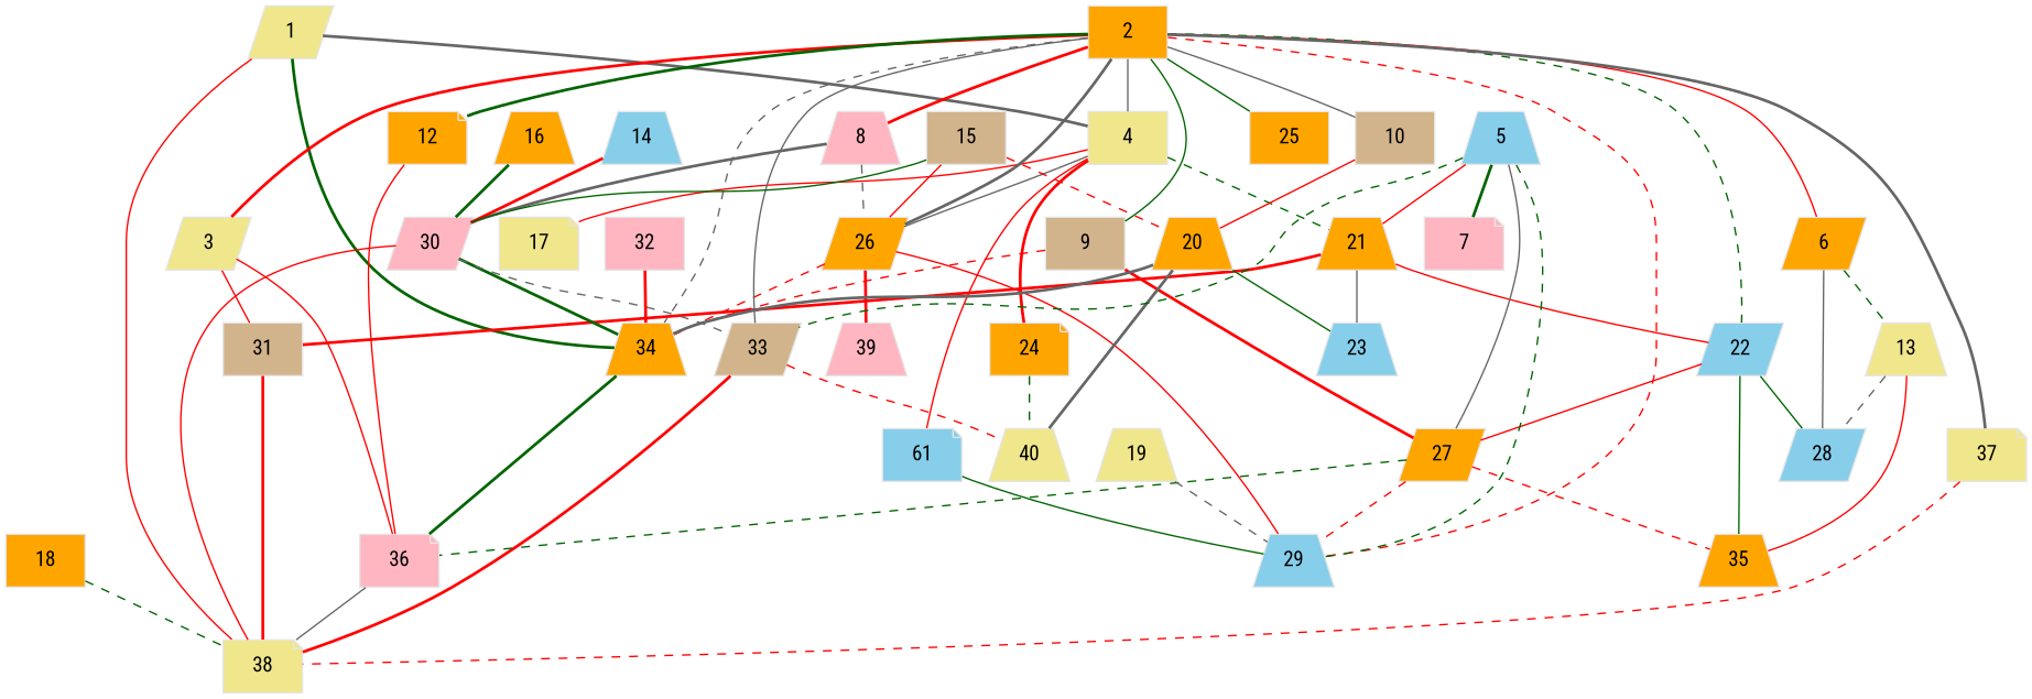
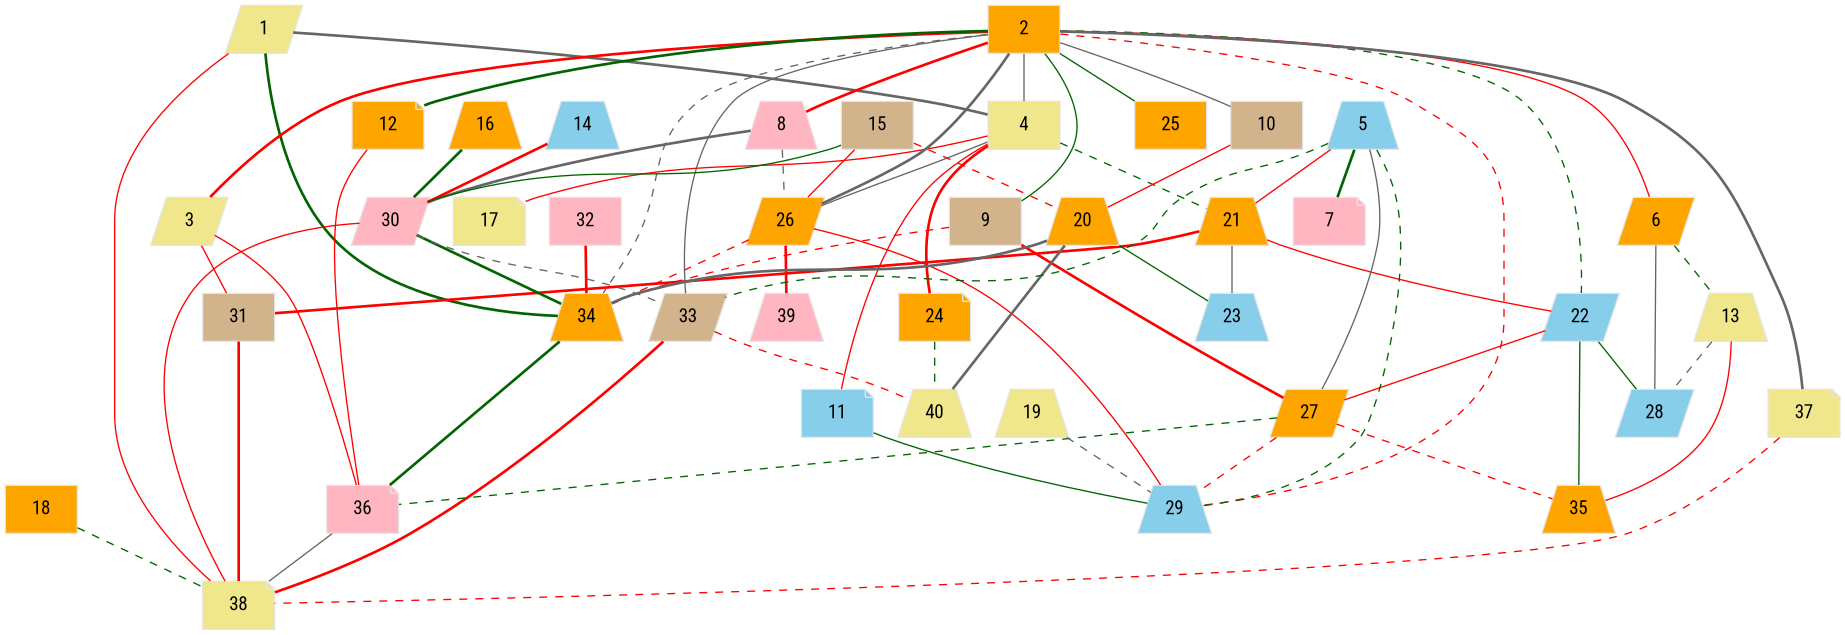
  graph {
    fontname="Roboto Condensed"
    node [color=gray90 fillcolor=orange fontname="Roboto Condensed" shape=trapezium style=filled]
    edge [color=red fontname="Roboto Condensed" style=solid weight=1.0]
    1 [fillcolor=khaki shape=parallelogram]
    4 [fillcolor=khaki shape=box]
    34
    38 [fillcolor=khaki shape=note]
    26 [shape=parallelogram]
-   11 [fillcolor=skyblue shape=note label=61]
+   11 [fillcolor=skyblue shape=note]
    17 [fillcolor=khaki shape=note]
    21
    24 [shape=note]
    36 [fillcolor=lightpink shape=note]
    2 [shape=box]
    3 [fillcolor=khaki shape=parallelogram]
    6 [shape=parallelogram]
    9 [fillcolor=tan shape=box]
    10 [fillcolor=tan shape=box]
    12 [shape=note]
    22 [fillcolor=skyblue shape=parallelogram]
    25 [shape=box]
    29 [fillcolor=skyblue]
    33 [fillcolor=tan shape=parallelogram]
    37 [fillcolor=khaki shape=note]
    8 [fillcolor=lightpink]
    31 [fillcolor=tan shape=box]
    13 [fillcolor=khaki]
    28 [fillcolor=skyblue shape=parallelogram]
    27 [shape=parallelogram]
    20
    30 [fillcolor=lightpink shape=parallelogram]
    16
    35
    39 [fillcolor=lightpink]
    40 [fillcolor=khaki]
    23 [fillcolor=skyblue]
    5 [fillcolor=skyblue]
    7 [fillcolor=lightpink shape=note]
    14 [fillcolor=skyblue]
    15 [fillcolor=tan shape=box]
    18 [shape=box]
    19 [fillcolor=khaki]
    32 [fillcolor=lightpink shape=box]
    1 -- 4 [color=gray40 style=bold]
    1 -- 34 [color=darkgreen style=bold]
    1 -- 38
    4 -- 26 [color=gray40]
    4 -- 11
    4 -- 17
    4 -- 21 [color=darkgreen style=dashed]
    4 -- 24 [style=bold]
    34 -- 36 [color=darkgreen style=bold]
    26 -- 34 [style=dashed]
    26 -- 29
    26 -- 39 [style=bold]
    11 -- 29 [color=darkgreen]
    21 -- 22
    21 -- 31 [style=bold]
    21 -- 23 [color=gray40]
    24 -- 40 [color=darkgreen style=dashed]
    36 -- 38 [color=gray40]
    2 -- 4 [color=gray40]
    2 -- 34 [color=gray40 style=dashed]
    2 -- 26 [color=gray40 style=bold]
    2 -- 3 [style=bold]
    2 -- 6
    2 -- 9 [color=darkgreen]
    2 -- 10 [color=gray40]
    2 -- 12 [color=darkgreen style=bold weight=2.0]
    2 -- 22 [color=darkgreen style=dashed]
    2 -- 25 [color=darkgreen]
    2 -- 29 [style=dashed]
    2 -- 33 [color=gray40]
    2 -- 37 [color=gray40 style=bold]
    2 -- 8 [style=bold]
    3 -- 36
    3 -- 31
    6 -- 13 [color=darkgreen style=dashed]
    6 -- 28 [color=gray40]
    9 -- 34 [style=dashed]
    9 -- 27 [style=bold]
    10 -- 20
    12 -- 36
    22 -- 28 [color=darkgreen]
    22 -- 27
    22 -- 35 [color=darkgreen]
    33 -- 38 [style=bold]
    33 -- 40 [style=dashed]
    37 -- 38 [style=dashed]
    8 -- 26 [color=gray40 style=dashed]
    8 -- 30 [color=gray40 style=bold]
    31 -- 38 [style=bold]
    13 -- 28 [color=gray40 style=dashed]
    13 -- 35
    27 -- 36 [color=darkgreen style=dashed]
    27 -- 29 [style=dashed]
    27 -- 35 [style=dashed]
    20 -- 34 [color=gray40 style=bold]
    20 -- 40 [color=gray40 style=bold]
    20 -- 23 [color=darkgreen]
    30 -- 34 [color=darkgreen style=bold]
    30 -- 38
    30 -- 33 [color=gray40 style=dashed]
    16 -- 30 [color=darkgreen style=bold]
    5 -- 21
    5 -- 29 [color=darkgreen style=dashed]
    5 -- 33 [color=darkgreen style=dashed]
    5 -- 27 [color=gray40]
    5 -- 7 [color=darkgreen style=bold]
    14 -- 30 [style=bold]
    15 -- 26
    15 -- 20 [style=dashed]
    15 -- 30 [color=darkgreen]
    18 -- 38 [color=darkgreen style=dashed]
    19 -- 29 [color=gray40 style=dashed]
    32 -- 34 [style=bold]
  }
